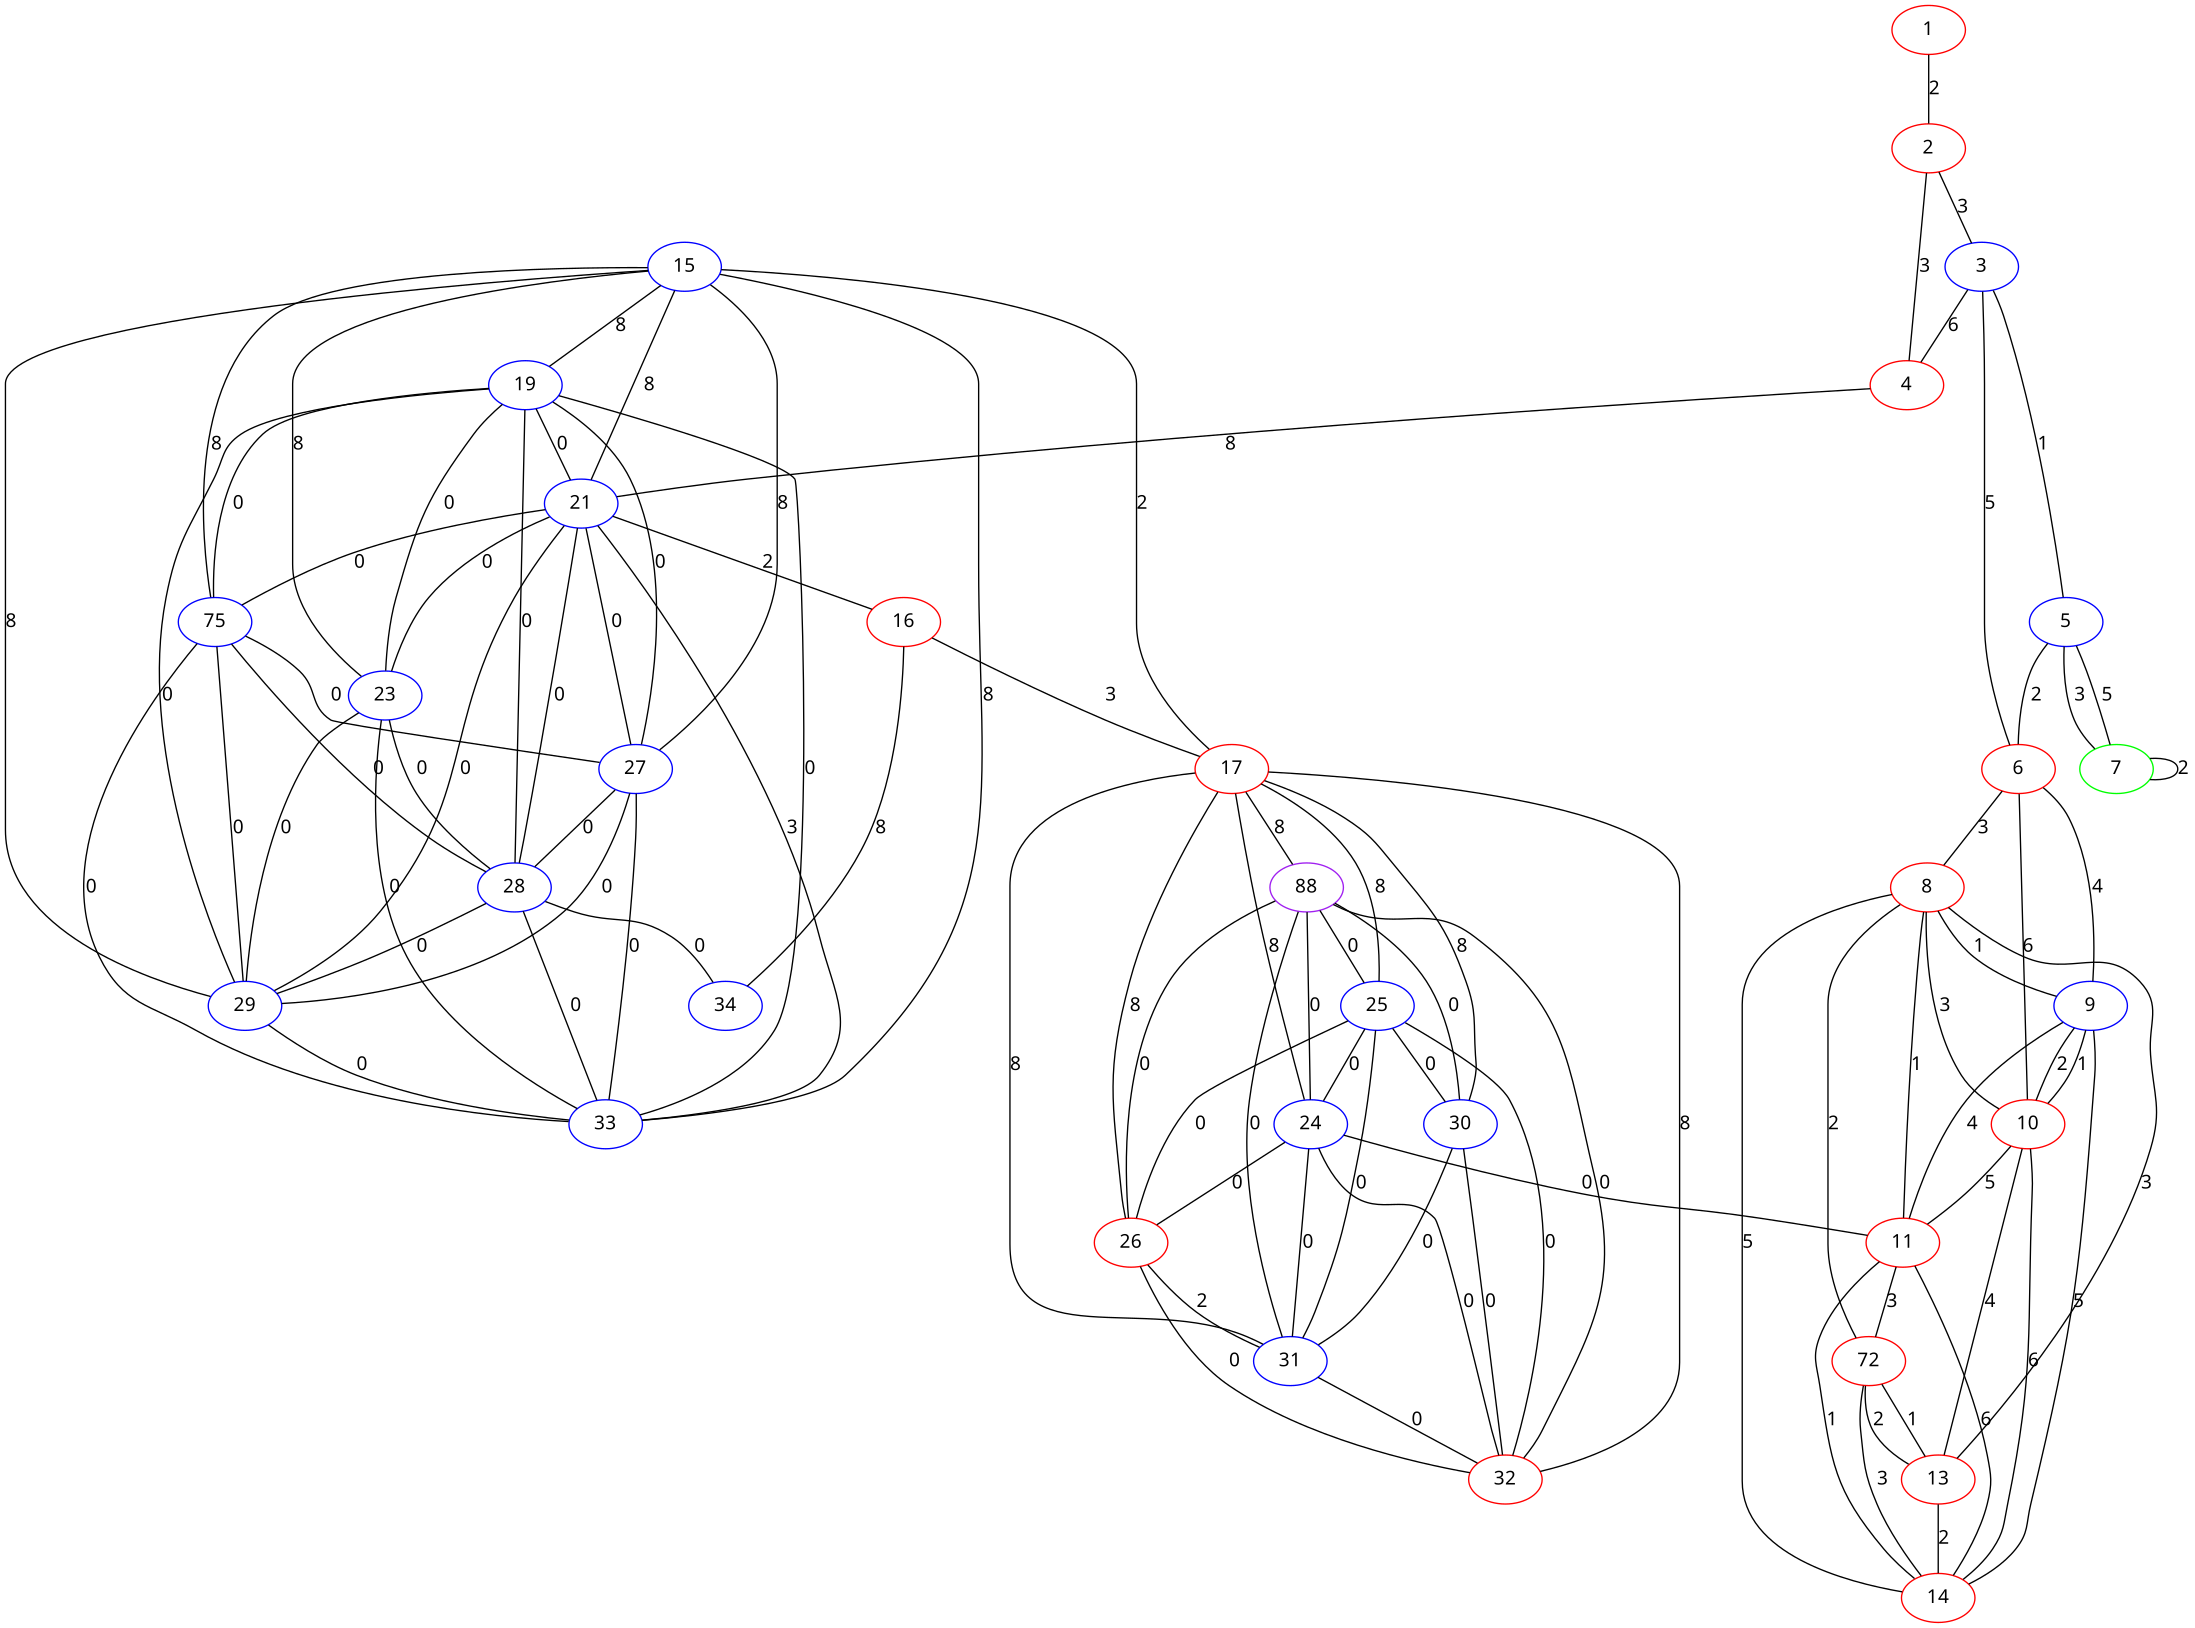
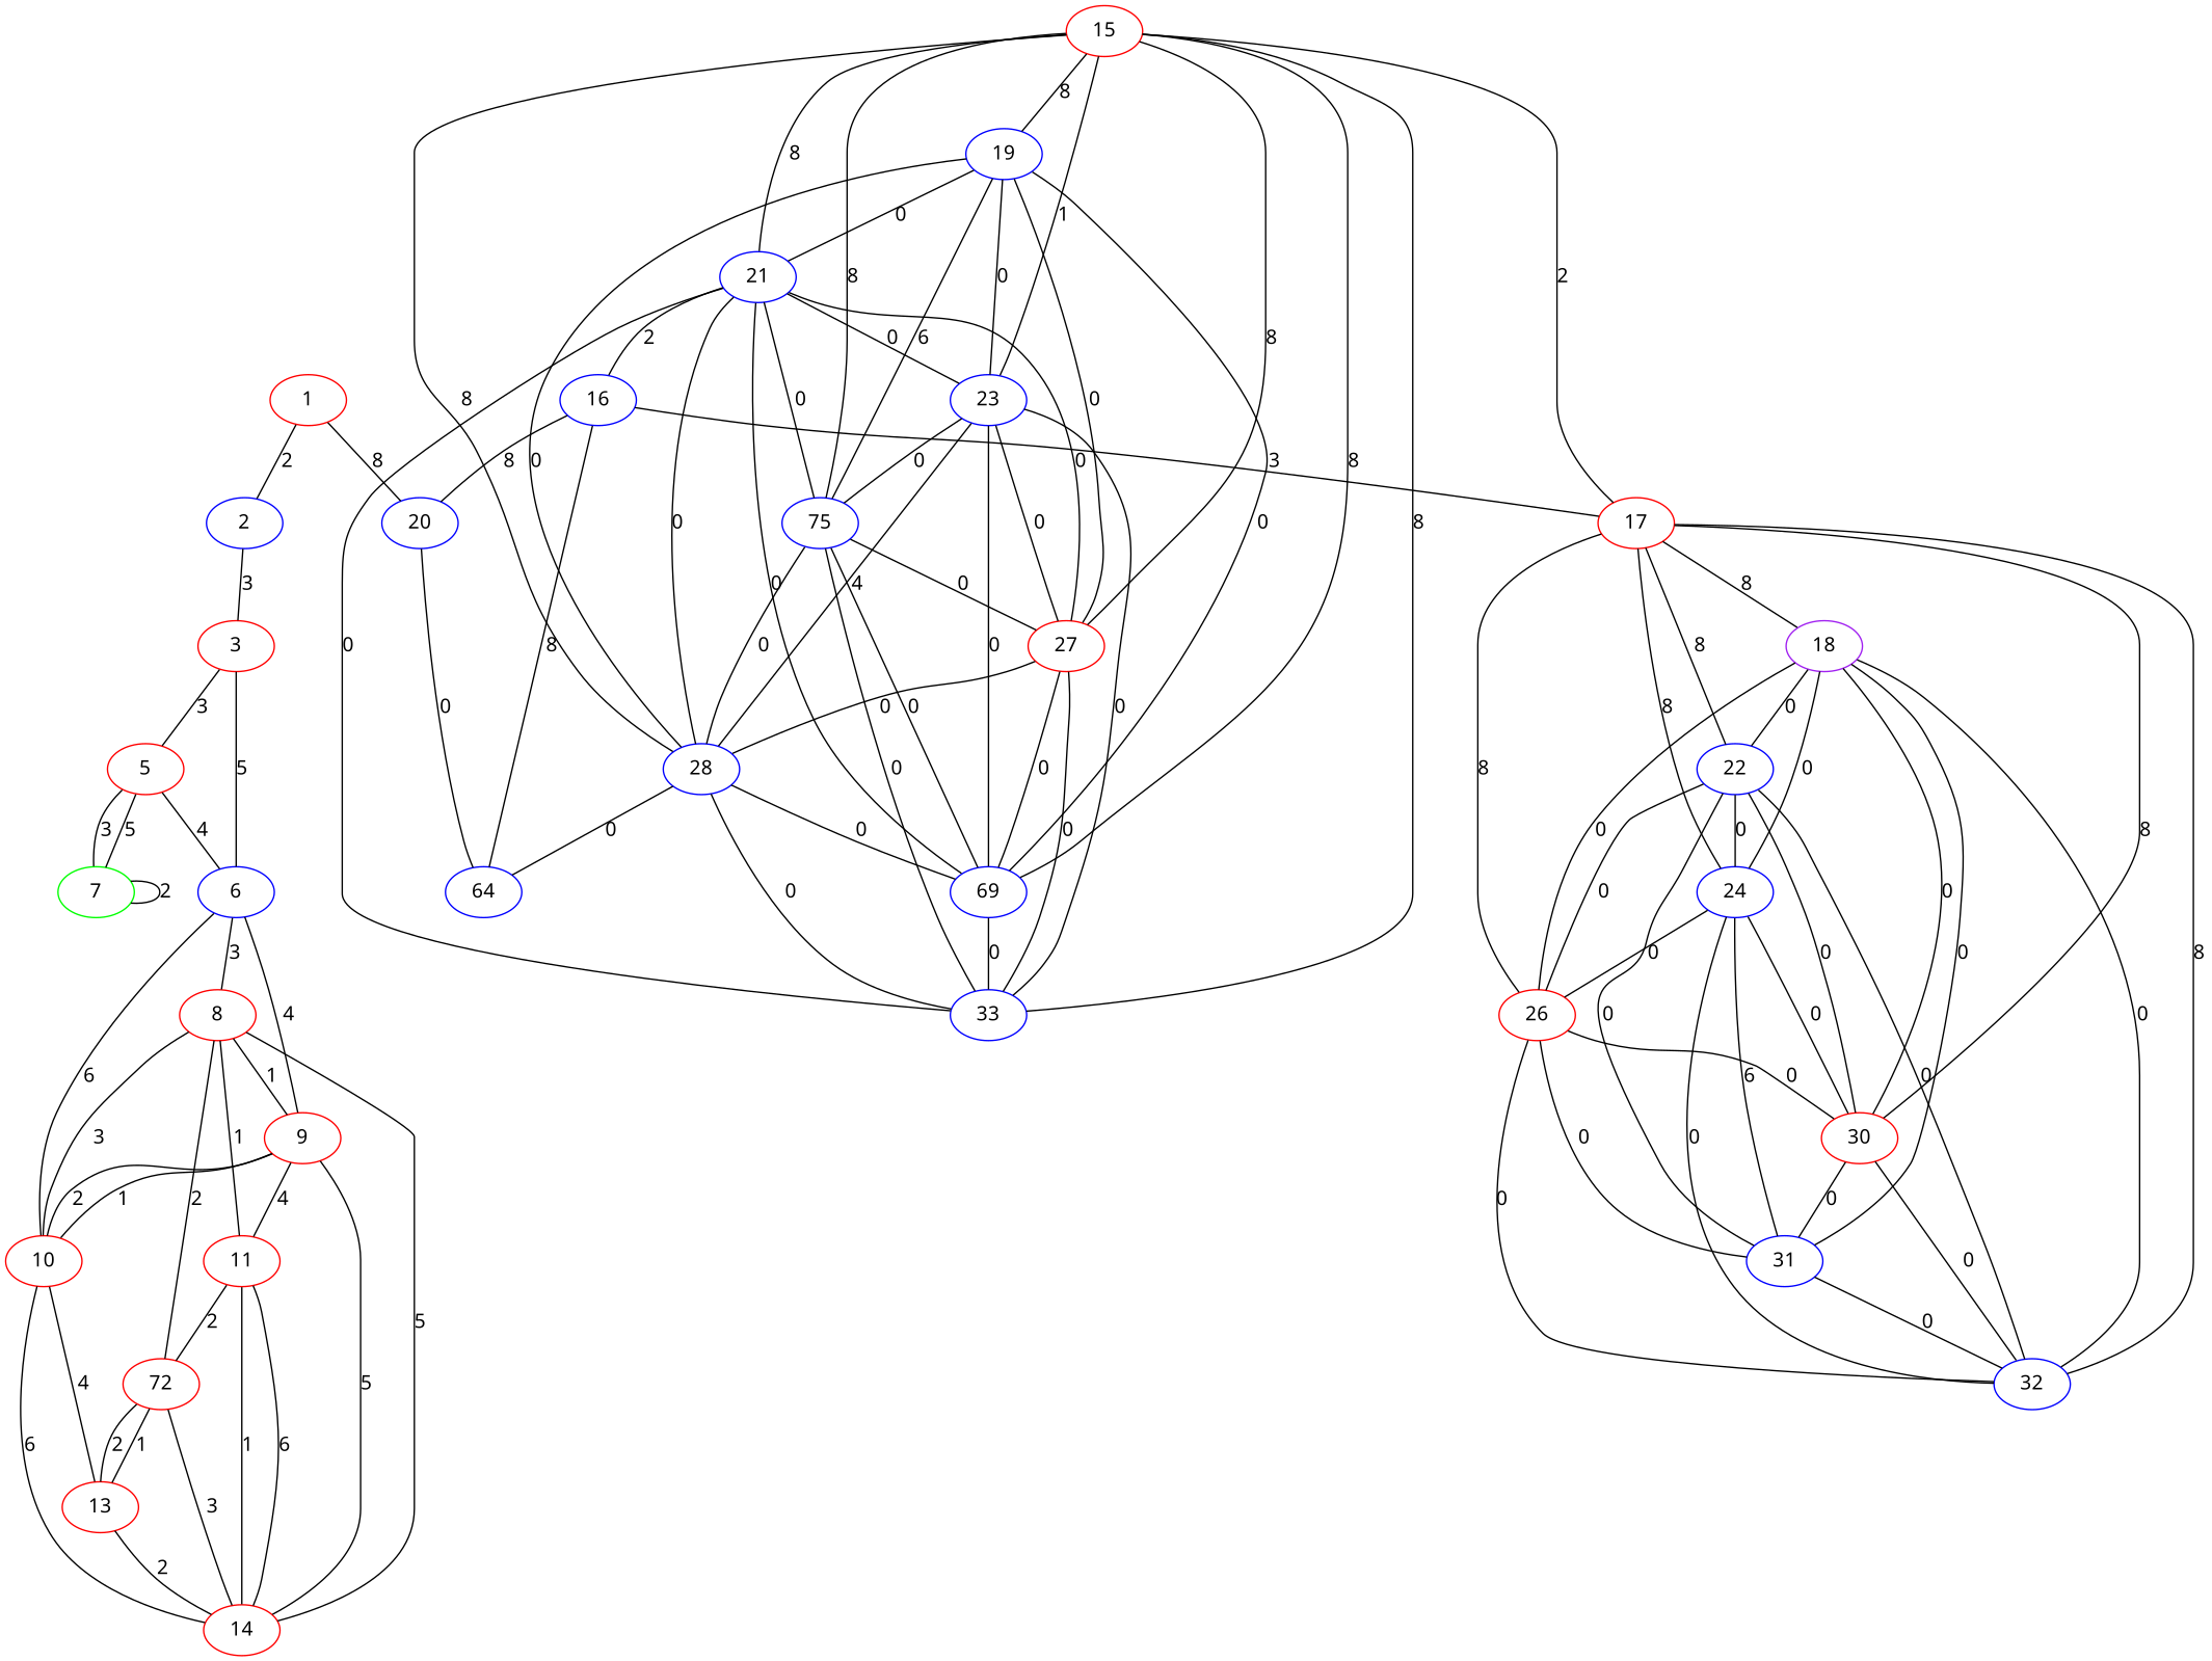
  graph {
    fontname="Noto Sans"
    node [color=red fontname="Noto Sans" weight=1]
    edge [fontname="Noto Sans"]
    1
-   2
-   3 [color=blue]
-   4
+   2 [color=blue]
+   20 [color=blue weight=3]
+   3
    19 [color=blue weight=3]
    21 [color=blue weight=3]
    23 [color=blue weight=3]
    n9 [color=blue label=75 weight=3]
-   27 [color=blue weight=3]
+   27 [weight=3]
    28 [color=blue weight=3]
-   29 [color=blue weight=3]
+   29 [color=blue weight=3 label=69]
    33 [color=blue weight=3]
-   34 [color=blue weight=3]
-   5 [color=blue]
-   6
+   34 [color=blue weight=3 label=64]
+   5
+   6 [color=blue]
    7 [color=green weight=2]
    8
-   9 [color=blue]
+   9
    10
-   16
+   16 [color=blue]
    11
    n23 [label=72]
    13
    14
-   15 [color=blue]
+   15
    17
-   18 [color=purple weight=4 label=88]
-   22 [color=blue weight=3 label=25]
+   18 [color=purple weight=4]
+   22 [color=blue weight=3]
    24 [color=blue weight=3]
    26 [weight=3]
-   30 [color=blue weight=3]
+   30 [weight=3]
    31 [color=blue weight=3]
-   32 [weight=3]
+   32 [color=blue weight=3]
    1 -- 2 [label=2]
+   1 -- 20 [label=8]
    2 -- 3 [label=3]
-   2 -- 4 [label=3]
-   3 -- 4 [label=6]
-   3 -- 5 [label=1]
+   20 -- 34 [label=0]
+   3 -- 5 [label=3]
    3 -- 6 [label=5]
-   4 -- 21 [label=8]
    19 -- 21 [label=0]
    19 -- 23 [label=0]
-   19 -- n9 [label=0]
+   19 -- n9 [label=6]
    19 -- 27 [label=0]
    19 -- 28 [label=0]
    19 -- 29 [label=0]
-   19 -- 33 [label=0]
    21 -- 23 [label=0]
    21 -- n9 [label=0]
    21 -- 27 [label=0]
    21 -- 28 [label=0]
    21 -- 29 [label=0]
-   21 -- 33 [label=3]
+   21 -- 33 [label=0]
    21 -- 16 [label=2]
-   23 -- 28 [label=0]
+   23 -- n9 [label=0]
+   23 -- 27 [label=0]
+   23 -- 28 [label=4]
    23 -- 29 [label=0]
    23 -- 33 [label=0]
    n9 -- 27 [label=0]
    n9 -- 28 [label=0]
    n9 -- 29 [label=0]
    n9 -- 33 [label=0]
    27 -- 28 [label=0]
    27 -- 29 [label=0]
    27 -- 33 [label=0]
    28 -- 29 [label=0]
    28 -- 33 [label=0]
    28 -- 34 [label=0]
    29 -- 33 [label=0]
-   5 -- 6 [label=2]
+   5 -- 6 [label=4]
    5 -- 7 [label=3]
    5 -- 7 [label=5]
    6 -- 8 [label=3]
    6 -- 9 [label=4]
    6 -- 10 [label=6]
    7 -- 7 [label=2]
    8 -- 9 [label=1]
    8 -- 10 [label=3]
    8 -- 11 [label=1]
    8 -- n23 [label=2]
-   8 -- 13 [label=3]
    8 -- 14 [label=5]
    9 -- 10 [label=2]
    9 -- 10 [label=1]
    9 -- 11 [label=4]
    9 -- 14 [label=5]
-   10 -- 11 [label=5]
    10 -- 13 [label=4]
    10 -- 14 [label=6]
+   16 -- 20 [label=8]
    16 -- 34 [label=8]
    16 -- 17 [label=3]
-   11 -- n23 [label=3]
+   11 -- n23 [label=2]
    11 -- 14 [label=1]
    11 -- 14 [label=6]
    n23 -- 13 [label=2]
    n23 -- 13 [label=1]
    n23 -- 14 [label=3]
    13 -- 14 [label=2]
    15 -- 19 [label=8]
    15 -- 21 [label=8]
-   15 -- 23 [label=8]
+   15 -- 23 [label=1]
    15 -- n9 [label=8]
    15 -- 27 [label=8]
+   15 -- 28 [label=8]
    15 -- 29 [label=8]
    15 -- 33 [label=8]
    15 -- 17 [label=2]
    17 -- 18 [label=8]
    17 -- 22 [label=8]
    17 -- 24 [label=8]
    17 -- 26 [label=8]
    17 -- 30 [label=8]
-   17 -- 31 [label=8]
    17 -- 32 [label=8]
    18 -- 22 [label=0]
    18 -- 24 [label=0]
    18 -- 26 [label=0]
    18 -- 30 [label=0]
    18 -- 31 [label=0]
    18 -- 32 [label=0]
    22 -- 24 [label=0]
    22 -- 26 [label=0]
    22 -- 30 [label=0]
    22 -- 31 [label=0]
    22 -- 32 [label=0]
    24 -- 26 [label=0]
-   24 -- 11 [label=0]
-   24 -- 31 [label=0]
+   24 -- 30 [label=0]
+   24 -- 31 [label=6]
    24 -- 32 [label=0]
-   26 -- 31 [label=2]
+   26 -- 30 [label=0]
+   26 -- 31 [label=0]
    26 -- 32 [label=0]
    30 -- 31 [label=0]
    30 -- 32 [label=0]
    31 -- 32 [label=0]
  }
